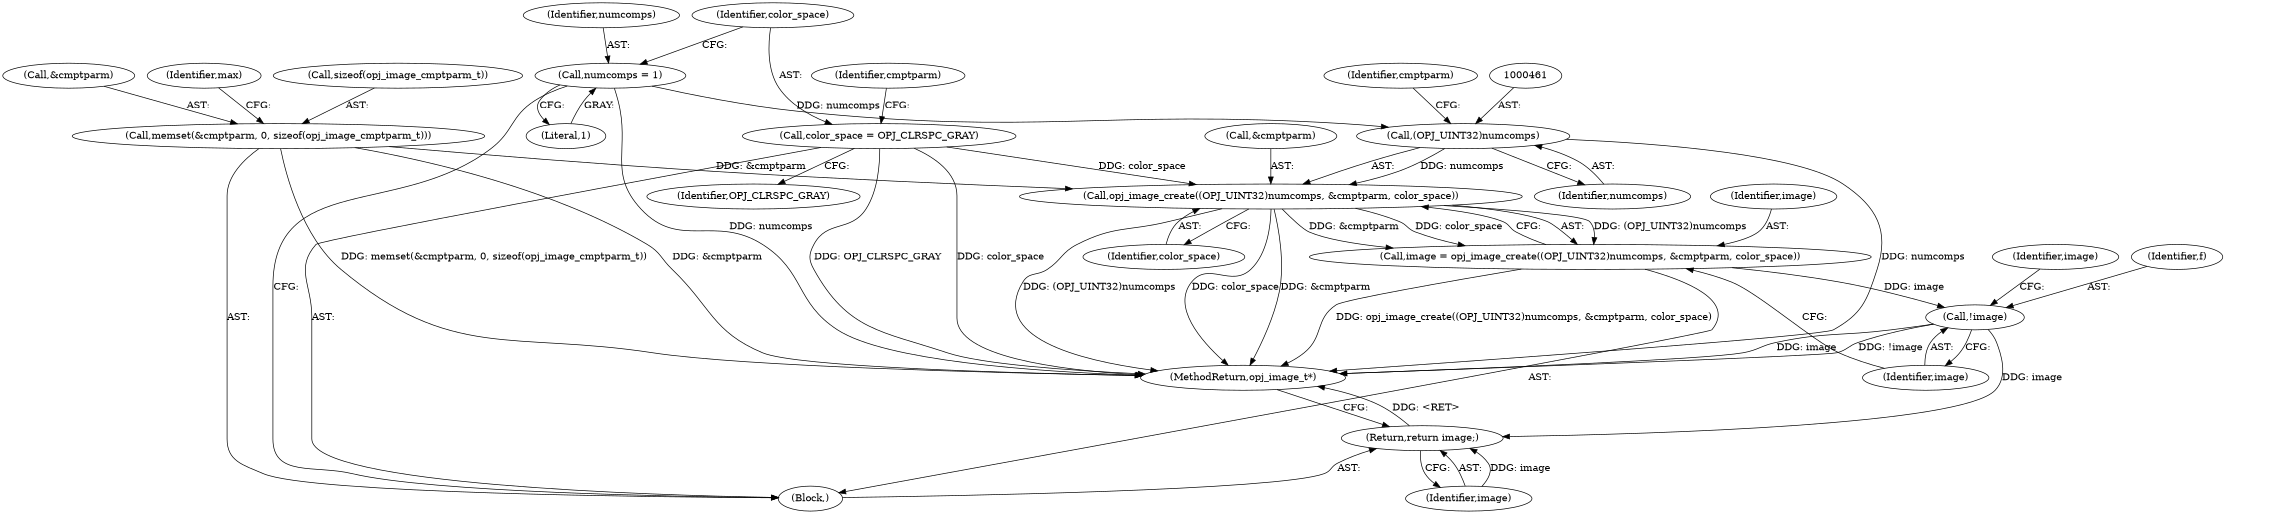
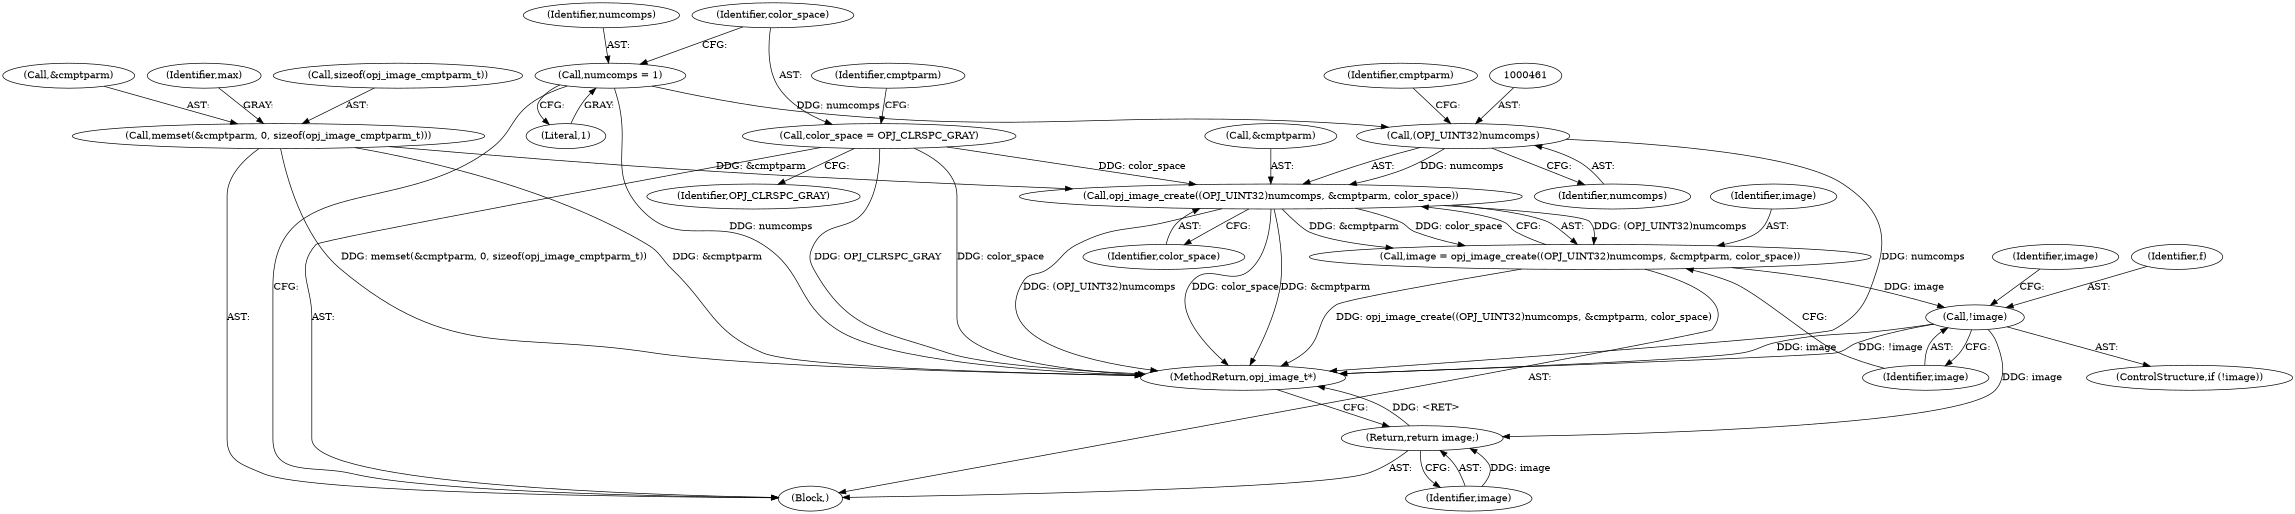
  digraph {
    n1 [label="(Call,opj_image_create((OPJ_UINT32)numcomps, &cmptparm, color_space))"]
    n2 [label="(Call,image = opj_image_create((OPJ_UINT32)numcomps, &cmptparm, color_space))"]
    n3 [label="(MethodReturn,opj_image_t*)"]
    n4 [label="(Identifier,color_space)"]
    n5 [label="(Block,)"]
    n6 [label="(Call,!image)"]
    n7 [label="(Return,return image;)"]
    n8 [label="(Call,(OPJ_UINT32)numcomps)"]
    n9 [label="(Identifier,numcomps)"]
    n10 [label="(Call,numcomps = 1)"]
    n11 [label="(Literal,1)"]
    n12 [label="(Call,memset(&cmptparm, 0, sizeof(opj_image_cmptparm_t)))"]
    n13 [label="(Call,sizeof(opj_image_cmptparm_t))"]
    n14 [label="(Call,color_space = OPJ_CLRSPC_GRAY)"]
    n15 [label="(Identifier,OPJ_CLRSPC_GRAY)"]
+   n16 [label="(ControlStructure,if (!image))"]
    n17 [label="(Identifier,image)"]
    n18 [label="(Identifier,image)"]
    n19 [label="(Identifier,cmptparm)"]
    n20 [label="(Identifier,color_space)"]
    n21 [label="(Call,&cmptparm)"]
    n22 [label="(Identifier,numcomps)"]
    n23 [label="(Identifier,max)"]
    n24 [label="(Call,&cmptparm)"]
    n25 [label="(Identifier,image)"]
    n26 [label="(Identifier,image)"]
    n27 [label="(Identifier,f)"]
    n28 [label="(Identifier,cmptparm)"]
    1000461
    n1 -> n2 [label="AST: "]
    n1 -> n2 [label="DDG: (OPJ_UINT32)numcomps"]
    n1 -> n2 [label="DDG: &cmptparm"]
    n1 -> n2 [label="DDG: color_space"]
    n1 -> n3 [label="DDG: (OPJ_UINT32)numcomps"]
    n1 -> n3 [label="DDG: color_space"]
    n1 -> n3 [label="DDG: &cmptparm"]
    n1 -> n4 [label="CFG: "]
    n2 -> n1 [label="CFG: "]
    n2 -> n3 [label="DDG: opj_image_create((OPJ_UINT32)numcomps, &cmptparm, color_space)"]
    n2 -> n5 [label="AST: "]
    n2 -> n6 [label="DDG: image"]
    n3 -> n7 [label="CFG: "]
    n4 -> n1 [label="AST: "]
    n6 -> n3 [label="DDG: image"]
    n6 -> n3 [label="DDG: !image"]
    n6 -> n7 [label="DDG: image"]
+   n6 -> n16 [label="AST: "]
    n6 -> n17 [label="CFG: "]
    n7 -> n3 [label="DDG: <RET>"]
-   n5 -> n7 [label="AST: "]
+   n7 -> n5 [label="AST: "]
    n7 -> n18 [label="CFG: "]
    n8 -> n1 [label="AST: "]
    n8 -> n1 [label="DDG: numcomps"]
    n8 -> n3 [label="DDG: numcomps"]
    n8 -> n9 [label="CFG: "]
    n9 -> n8 [label="AST: "]
    n10 -> n3 [label="DDG: numcomps"]
    n10 -> n5 [label="CFG: "]
    n10 -> n8 [label="DDG: numcomps"]
    n10 -> n11 [label="CFG: "]
    n11 -> n10 [label="GRAY: "]
    n12 -> n1 [label="DDG: &cmptparm"]
    n12 -> n3 [label="DDG: memset(&cmptparm, 0, sizeof(opj_image_cmptparm_t))"]
    n12 -> n3 [label="DDG: &cmptparm"]
    n12 -> n5 [label="AST: "]
    n13 -> n12 [label="AST: "]
    n14 -> n1 [label="DDG: color_space"]
    n14 -> n3 [label="DDG: OPJ_CLRSPC_GRAY"]
    n14 -> n3 [label="DDG: color_space"]
    n14 -> n5 [label="AST: "]
    n14 -> n15 [label="CFG: "]
    n17 -> n2 [label="CFG: "]
    n17 -> n6 [label="AST: "]
    n18 -> n7 [label="AST: "]
    n18 -> n7 [label="DDG: image"]
    n19 -> n8 [label="CFG: "]
    n20 -> n10 [label="CFG: "]
    n20 -> n14 [label="AST: "]
    n21 -> n12 [label="AST: "]
    n22 -> n10 [label="AST: "]
-   n23 -> n12 [label="CFG: "]
+   n23 -> n12 [label="GRAY: "]
    n24 -> n1 [label="AST: "]
    n25 -> n6 [label="CFG: "]
    n26 -> n2 [label="AST: "]
    n27 -> n6 [label="AST: "]
    n28 -> n14 [label="CFG: "]
    1000461 -> n8 [label="AST: "]
  }
